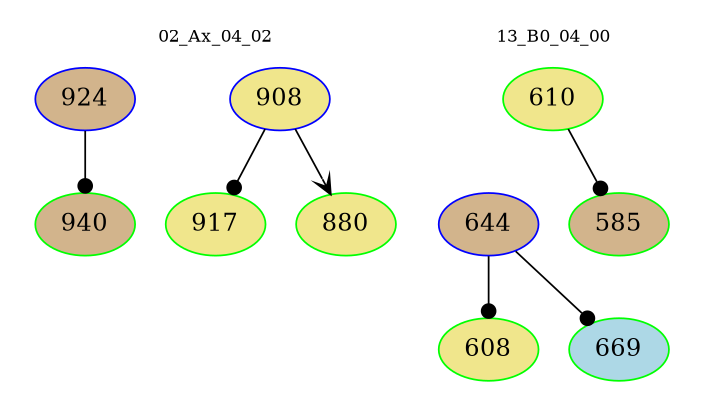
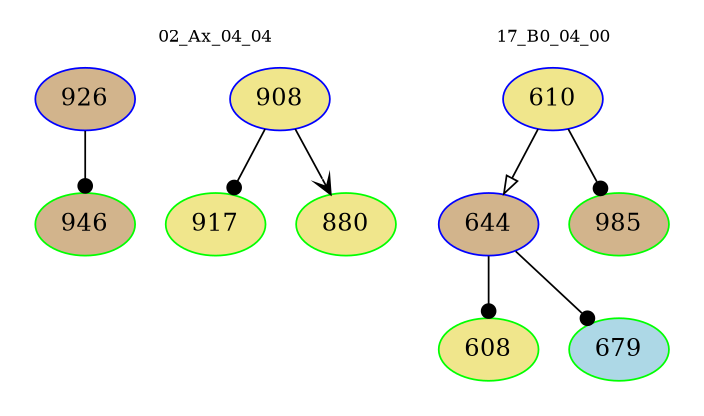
  digraph {
    node [color=green fillcolor=khaki style=filled]
    edge [arrowhead=dot color=black]
    n1 [color=blue label=908]
    n2 [label=917]
-   n3 [color=blue fillcolor=tan label=924]
+   n3 [color=blue fillcolor=tan label=926]
    n4 [label=880]
-   n5 [fillcolor=tan label=940]
-   n6 [label=610]
+   n5 [fillcolor=tan label=946]
+   n6 [color=blue label=610]
    n7 [color=blue fillcolor=tan label=644]
-   n8 [fillcolor=tan label=585]
+   n8 [fillcolor=tan label=985]
    n9 [label=608]
-   n10 [fillcolor=lightblue label=669]
+   n10 [fillcolor=lightblue label=679]
    subgraph cluster_1 {
      color=white
      fontsize=10
-     label="02_Ax_04_02"
+     label="02_Ax_04_04"
      n1
      n2
      n3
      n4
      n5
    }
    subgraph cluster_2 {
      color=white
      fontsize=10
-     label="13_B0_04_00"
+     label="17_B0_04_00"
      n6
      n7
      n8
      n9
      n10
    }
    n1 -> n2
    n1 -> n4 [arrowhead=vee]
    n3 -> n5
+   n6 -> n7 [arrowhead=onormal]
    n6 -> n8
    n7 -> n9
    n7 -> n10
  }
